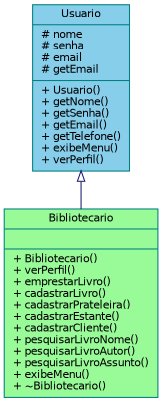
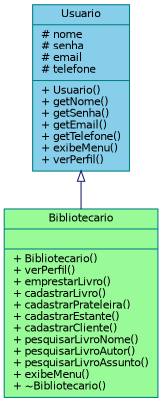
  digraph {
    node [color=teal fontname=Helvetica fontsize=10 shape=record style=filled]
    n1 [fillcolor=palegreen fontcolor=black height=0.2 label="{Bibliotecario\n||+ Bibliotecario()\l+ verPerfil()\l+ emprestarLivro()\l+ cadastrarLivro()\l+ cadastrarPrateleira()\l+ cadastrarEstante()\l+ cadastrarCliente()\l+ pesquisarLivroNome()\l+ pesquisarLivroAutor()\l+ pesquisarLivroAssunto()\l+ exibeMenu()\l+ ~Bibliotecario()\l}" width=0.4]
-   n2 [fillcolor=skyblue height=0.2 label="{Usuario\n|# nome\l# senha\l# email\l# getEmail\l|+ Usuario()\l+ getNome()\l+ getSenha()\l+ getEmail()\l+ getTelefone()\l+ exibeMenu()\l+ verPerfil()\l}" width=0.4]
+   n2 [fillcolor=skyblue height=0.2 label="{Usuario\n|# nome\l# senha\l# email\l# telefone\l|+ Usuario()\l+ getNome()\l+ getSenha()\l+ getEmail()\l+ getTelefone()\l+ exibeMenu()\l+ verPerfil()\l}" width=0.4]
    n2 -> n1 [arrowtail=onormal color=midnightblue dir=back fontname=Helvetica fontsize=10 labelfontname=Helvetica labelfontsize=10 style=solid]
  }
